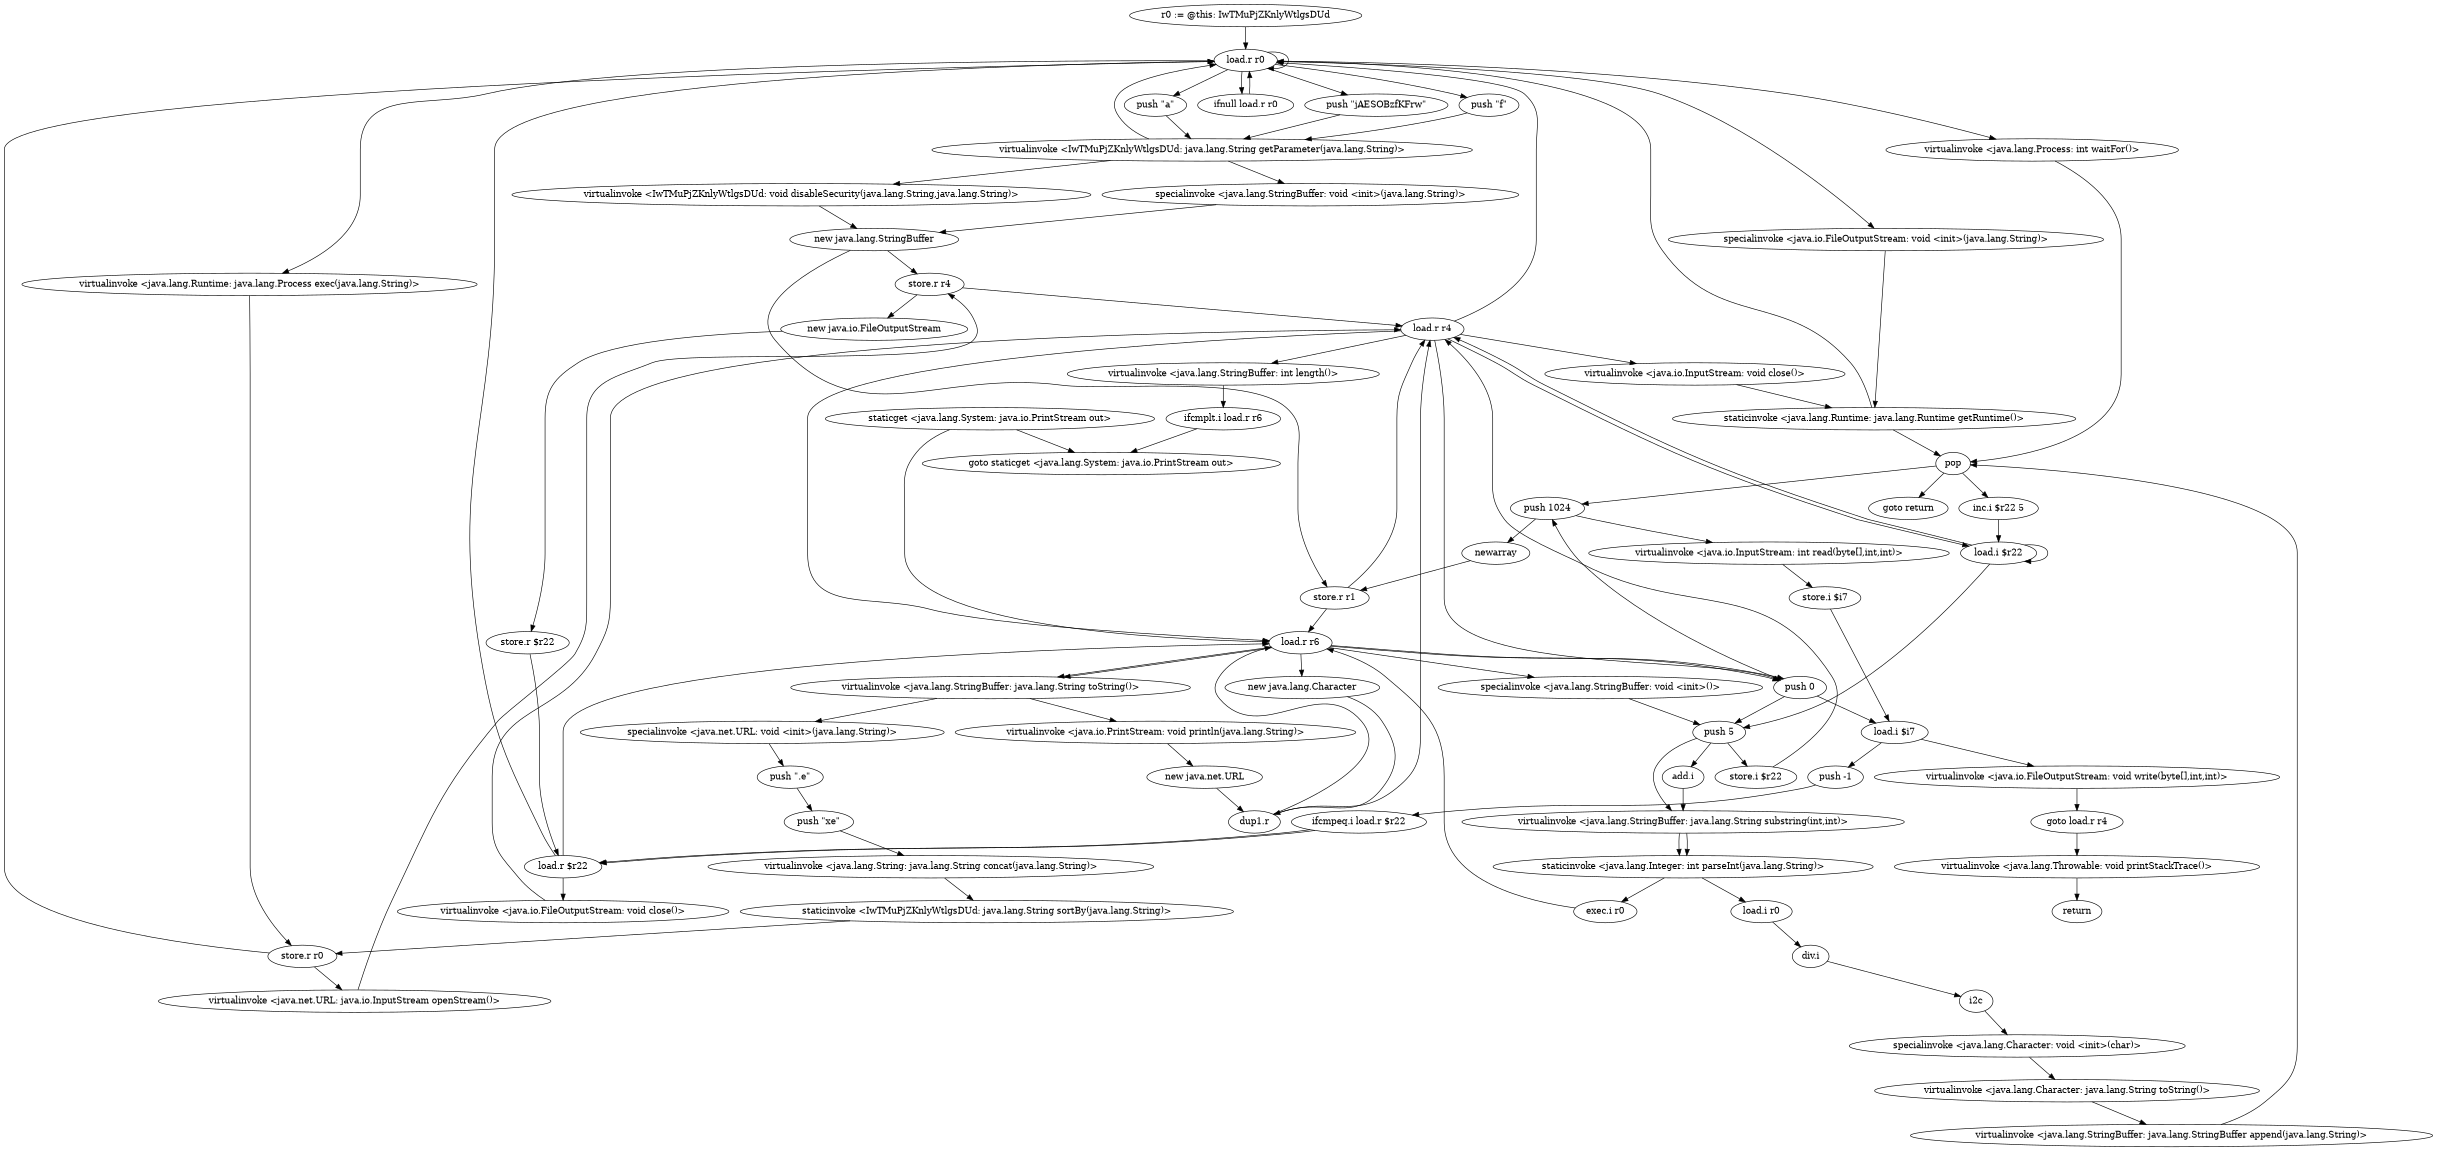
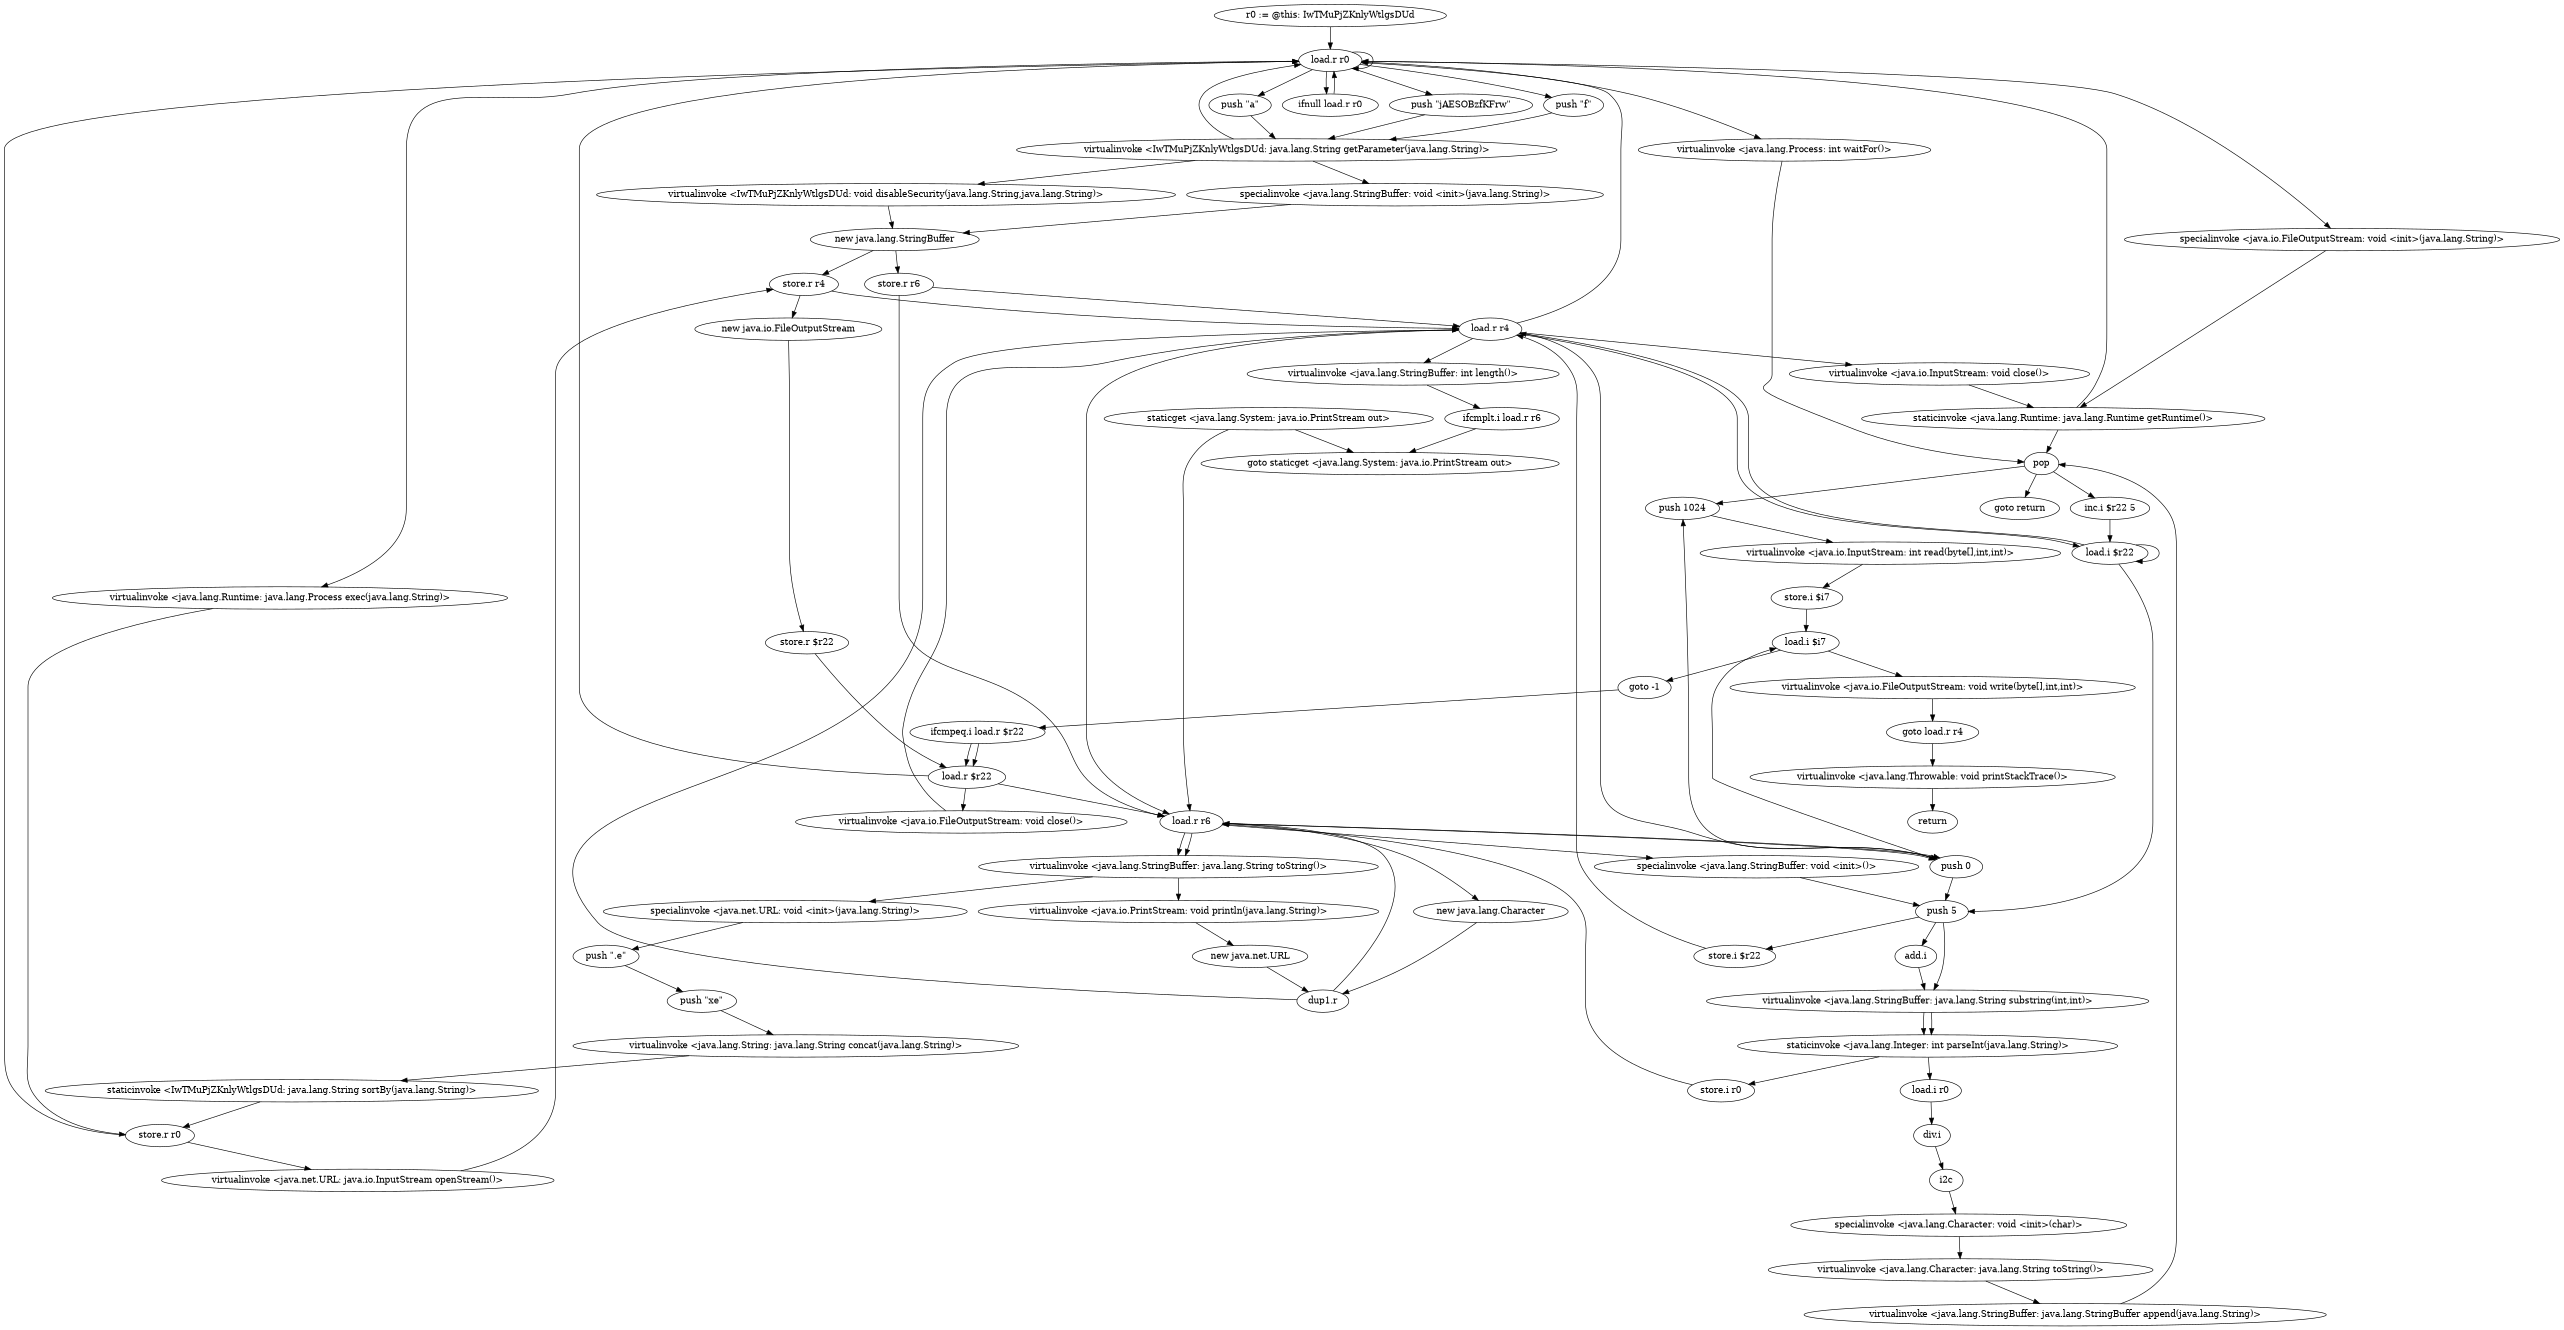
  digraph {
    "r0 := @this: IwTMuPjZKnlyWtlgsDUd"
    "load.r r0"
    "push \"f\""
    "push \"a\""
    "push \"jAESOBzfKFrw\""
    "specialinvoke <java.io.FileOutputStream: void <init>(java.lang.String)>"
    "virtualinvoke <java.lang.Runtime: java.lang.Process exec(java.lang.String)>"
    "ifnull load.r r0"
    "virtualinvoke <java.lang.Process: int waitFor()>"
    "virtualinvoke <IwTMuPjZKnlyWtlgsDUd: java.lang.String getParameter(java.lang.String)>"
    "staticinvoke <java.lang.Runtime: java.lang.Runtime getRuntime()>"
    "store.r r0"
    pop
    "virtualinvoke <IwTMuPjZKnlyWtlgsDUd: void disableSecurity(java.lang.String,java.lang.String)>"
    "specialinvoke <java.lang.StringBuffer: void <init>(java.lang.String)>"
    "new java.lang.StringBuffer"
    "store.r r4"
-   "store.r r6" [label="store.r r1"]
+   "store.r r6"
    "load.r r4"
    "new java.io.FileOutputStream"
    "load.r r6"
    "push 0"
    "load.i $r22"
    "virtualinvoke <java.lang.StringBuffer: int length()>"
    "virtualinvoke <java.io.InputStream: void close()>"
    "store.r $r22"
    "specialinvoke <java.lang.StringBuffer: void <init>()>"
    "new java.lang.Character"
    "virtualinvoke <java.lang.StringBuffer: java.lang.String toString()>"
    "push 5"
    "push 1024"
    "load.i $i7"
    "ifcmplt.i load.r r6"
    "dup1.r"
    "virtualinvoke <java.io.PrintStream: void println(java.lang.String)>"
    "specialinvoke <java.net.URL: void <init>(java.lang.String)>"
    "store.i $r22"
    "virtualinvoke <java.lang.StringBuffer: java.lang.String substring(int,int)>"
    "add.i"
    "staticinvoke <java.lang.Integer: int parseInt(java.lang.String)>"
-   newarray
    "virtualinvoke <java.io.InputStream: int read(byte[],int,int)>"
-   "push -1"
+   "push -1" [label="goto -1"]
    "virtualinvoke <java.io.FileOutputStream: void write(byte[],int,int)>"
-   "store.i r0" [label="exec.i r0"]
+   "store.i r0"
    "load.i r0"
    "div.i"
    i2c
    "specialinvoke <java.lang.Character: void <init>(char)>"
    "virtualinvoke <java.lang.Character: java.lang.String toString()>"
    "virtualinvoke <java.lang.StringBuffer: java.lang.StringBuffer append(java.lang.String)>"
    "inc.i $r22 5"
    "goto return"
    "goto staticget <java.lang.System: java.io.PrintStream out>"
    "staticget <java.lang.System: java.io.PrintStream out>"
    "new java.net.URL"
    "push \".e\""
    "push \"xe\""
    "virtualinvoke <java.lang.String: java.lang.String concat(java.lang.String)>"
    "staticinvoke <IwTMuPjZKnlyWtlgsDUd: java.lang.String sortBy(java.lang.String)>"
    "virtualinvoke <java.net.URL: java.io.InputStream openStream()>"
    "load.r $r22"
    "virtualinvoke <java.io.FileOutputStream: void close()>"
    "store.i $i7"
    "ifcmpeq.i load.r $r22"
    "goto load.r r4"
    "virtualinvoke <java.lang.Throwable: void printStackTrace()>"
    return
    "r0 := @this: IwTMuPjZKnlyWtlgsDUd" -> "load.r r0"
    "load.r r0" -> "load.r r0"
    "load.r r0" -> "push \"f\""
    "load.r r0" -> "push \"a\""
    "load.r r0" -> "push \"jAESOBzfKFrw\""
    "load.r r0" -> "specialinvoke <java.io.FileOutputStream: void <init>(java.lang.String)>"
    "load.r r0" -> "virtualinvoke <java.lang.Runtime: java.lang.Process exec(java.lang.String)>"
    "load.r r0" -> "ifnull load.r r0"
    "load.r r0" -> "virtualinvoke <java.lang.Process: int waitFor()>"
    "push \"f\"" -> "virtualinvoke <IwTMuPjZKnlyWtlgsDUd: java.lang.String getParameter(java.lang.String)>"
    "push \"a\"" -> "virtualinvoke <IwTMuPjZKnlyWtlgsDUd: java.lang.String getParameter(java.lang.String)>"
    "push \"jAESOBzfKFrw\"" -> "virtualinvoke <IwTMuPjZKnlyWtlgsDUd: java.lang.String getParameter(java.lang.String)>"
    "specialinvoke <java.io.FileOutputStream: void <init>(java.lang.String)>" -> "staticinvoke <java.lang.Runtime: java.lang.Runtime getRuntime()>"
    "virtualinvoke <java.lang.Runtime: java.lang.Process exec(java.lang.String)>" -> "store.r r0"
    "ifnull load.r r0" -> "load.r r0"
    "virtualinvoke <java.lang.Process: int waitFor()>" -> pop
    "virtualinvoke <IwTMuPjZKnlyWtlgsDUd: java.lang.String getParameter(java.lang.String)>" -> "load.r r0"
    "virtualinvoke <IwTMuPjZKnlyWtlgsDUd: java.lang.String getParameter(java.lang.String)>" -> "virtualinvoke <IwTMuPjZKnlyWtlgsDUd: void disableSecurity(java.lang.String,java.lang.String)>"
    "virtualinvoke <IwTMuPjZKnlyWtlgsDUd: java.lang.String getParameter(java.lang.String)>" -> "specialinvoke <java.lang.StringBuffer: void <init>(java.lang.String)>"
    "staticinvoke <java.lang.Runtime: java.lang.Runtime getRuntime()>" -> "load.r r0"
    "staticinvoke <java.lang.Runtime: java.lang.Runtime getRuntime()>" -> pop
    "store.r r0" -> "load.r r0"
    "store.r r0" -> "virtualinvoke <java.net.URL: java.io.InputStream openStream()>"
    pop -> "push 1024"
    pop -> "inc.i $r22 5"
    pop -> "goto return"
    "virtualinvoke <IwTMuPjZKnlyWtlgsDUd: void disableSecurity(java.lang.String,java.lang.String)>" -> "new java.lang.StringBuffer"
    "specialinvoke <java.lang.StringBuffer: void <init>(java.lang.String)>" -> "new java.lang.StringBuffer"
    "new java.lang.StringBuffer" -> "store.r r4"
    "new java.lang.StringBuffer" -> "store.r r6"
    "store.r r4" -> "load.r r4"
    "store.r r4" -> "new java.io.FileOutputStream"
    "store.r r6" -> "load.r r4"
    "store.r r6" -> "load.r r6"
    "load.r r4" -> "load.r r0"
    "load.r r4" -> "load.r r6"
    "load.r r4" -> "push 0"
    "load.r r4" -> "load.i $r22"
    "load.r r4" -> "virtualinvoke <java.lang.StringBuffer: int length()>"
    "load.r r4" -> "virtualinvoke <java.io.InputStream: void close()>"
    "new java.io.FileOutputStream" -> "store.r $r22"
    "load.r r6" -> "push 0"
    "load.r r6" -> "push 0"
    "load.r r6" -> "specialinvoke <java.lang.StringBuffer: void <init>()>"
    "load.r r6" -> "new java.lang.Character"
    "load.r r6" -> "virtualinvoke <java.lang.StringBuffer: java.lang.String toString()>"
    "load.r r6" -> "virtualinvoke <java.lang.StringBuffer: java.lang.String toString()>"
    "push 0" -> "push 5"
    "push 0" -> "push 1024"
    "push 0" -> "load.i $i7"
    "load.i $r22" -> "load.r r4"
    "load.i $r22" -> "load.i $r22"
    "load.i $r22" -> "push 5"
    "virtualinvoke <java.lang.StringBuffer: int length()>" -> "ifcmplt.i load.r r6"
    "virtualinvoke <java.io.InputStream: void close()>" -> "staticinvoke <java.lang.Runtime: java.lang.Runtime getRuntime()>"
    "store.r $r22" -> "load.r $r22"
    "specialinvoke <java.lang.StringBuffer: void <init>()>" -> "push 5"
    "new java.lang.Character" -> "dup1.r"
    "virtualinvoke <java.lang.StringBuffer: java.lang.String toString()>" -> "virtualinvoke <java.io.PrintStream: void println(java.lang.String)>"
    "virtualinvoke <java.lang.StringBuffer: java.lang.String toString()>" -> "specialinvoke <java.net.URL: void <init>(java.lang.String)>"
    "push 5" -> "store.i $r22"
    "push 5" -> "virtualinvoke <java.lang.StringBuffer: java.lang.String substring(int,int)>"
    "push 5" -> "add.i"
-   "push 1024" -> newarray
    "push 1024" -> "virtualinvoke <java.io.InputStream: int read(byte[],int,int)>"
    "load.i $i7" -> "push -1"
    "load.i $i7" -> "virtualinvoke <java.io.FileOutputStream: void write(byte[],int,int)>"
    "ifcmplt.i load.r r6" -> "goto staticget <java.lang.System: java.io.PrintStream out>"
    "dup1.r" -> "load.r r4"
    "dup1.r" -> "load.r r6"
    "virtualinvoke <java.io.PrintStream: void println(java.lang.String)>" -> "new java.net.URL"
    "specialinvoke <java.net.URL: void <init>(java.lang.String)>" -> "push \".e\""
    "store.i $r22" -> "load.r r4"
    "virtualinvoke <java.lang.StringBuffer: java.lang.String substring(int,int)>" -> "staticinvoke <java.lang.Integer: int parseInt(java.lang.String)>"
    "virtualinvoke <java.lang.StringBuffer: java.lang.String substring(int,int)>" -> "staticinvoke <java.lang.Integer: int parseInt(java.lang.String)>"
    "add.i" -> "virtualinvoke <java.lang.StringBuffer: java.lang.String substring(int,int)>"
    "staticinvoke <java.lang.Integer: int parseInt(java.lang.String)>" -> "store.i r0"
    "staticinvoke <java.lang.Integer: int parseInt(java.lang.String)>" -> "load.i r0"
-   newarray -> "store.r r6"
    "virtualinvoke <java.io.InputStream: int read(byte[],int,int)>" -> "store.i $i7"
    "push -1" -> "ifcmpeq.i load.r $r22"
    "virtualinvoke <java.io.FileOutputStream: void write(byte[],int,int)>" -> "goto load.r r4"
    "store.i r0" -> "load.r r6"
    "load.i r0" -> "div.i"
    "div.i" -> i2c
    i2c -> "specialinvoke <java.lang.Character: void <init>(char)>"
    "specialinvoke <java.lang.Character: void <init>(char)>" -> "virtualinvoke <java.lang.Character: java.lang.String toString()>"
    "virtualinvoke <java.lang.Character: java.lang.String toString()>" -> "virtualinvoke <java.lang.StringBuffer: java.lang.StringBuffer append(java.lang.String)>"
    "virtualinvoke <java.lang.StringBuffer: java.lang.StringBuffer append(java.lang.String)>" -> pop
    "inc.i $r22 5" -> "load.i $r22"
    "staticget <java.lang.System: java.io.PrintStream out>" -> "load.r r6"
    "staticget <java.lang.System: java.io.PrintStream out>" -> "goto staticget <java.lang.System: java.io.PrintStream out>"
    "new java.net.URL" -> "dup1.r"
    "push \".e\"" -> "push \"xe\""
    "push \"xe\"" -> "virtualinvoke <java.lang.String: java.lang.String concat(java.lang.String)>"
    "virtualinvoke <java.lang.String: java.lang.String concat(java.lang.String)>" -> "staticinvoke <IwTMuPjZKnlyWtlgsDUd: java.lang.String sortBy(java.lang.String)>"
    "staticinvoke <IwTMuPjZKnlyWtlgsDUd: java.lang.String sortBy(java.lang.String)>" -> "store.r r0"
    "virtualinvoke <java.net.URL: java.io.InputStream openStream()>" -> "store.r r4"
    "load.r $r22" -> "load.r r0"
    "load.r $r22" -> "load.r r6"
    "load.r $r22" -> "virtualinvoke <java.io.FileOutputStream: void close()>"
    "virtualinvoke <java.io.FileOutputStream: void close()>" -> "load.r r4"
    "store.i $i7" -> "load.i $i7"
    "ifcmpeq.i load.r $r22" -> "load.r $r22"
    "ifcmpeq.i load.r $r22" -> "load.r $r22"
    "goto load.r r4" -> "virtualinvoke <java.lang.Throwable: void printStackTrace()>"
    "virtualinvoke <java.lang.Throwable: void printStackTrace()>" -> return
  }
